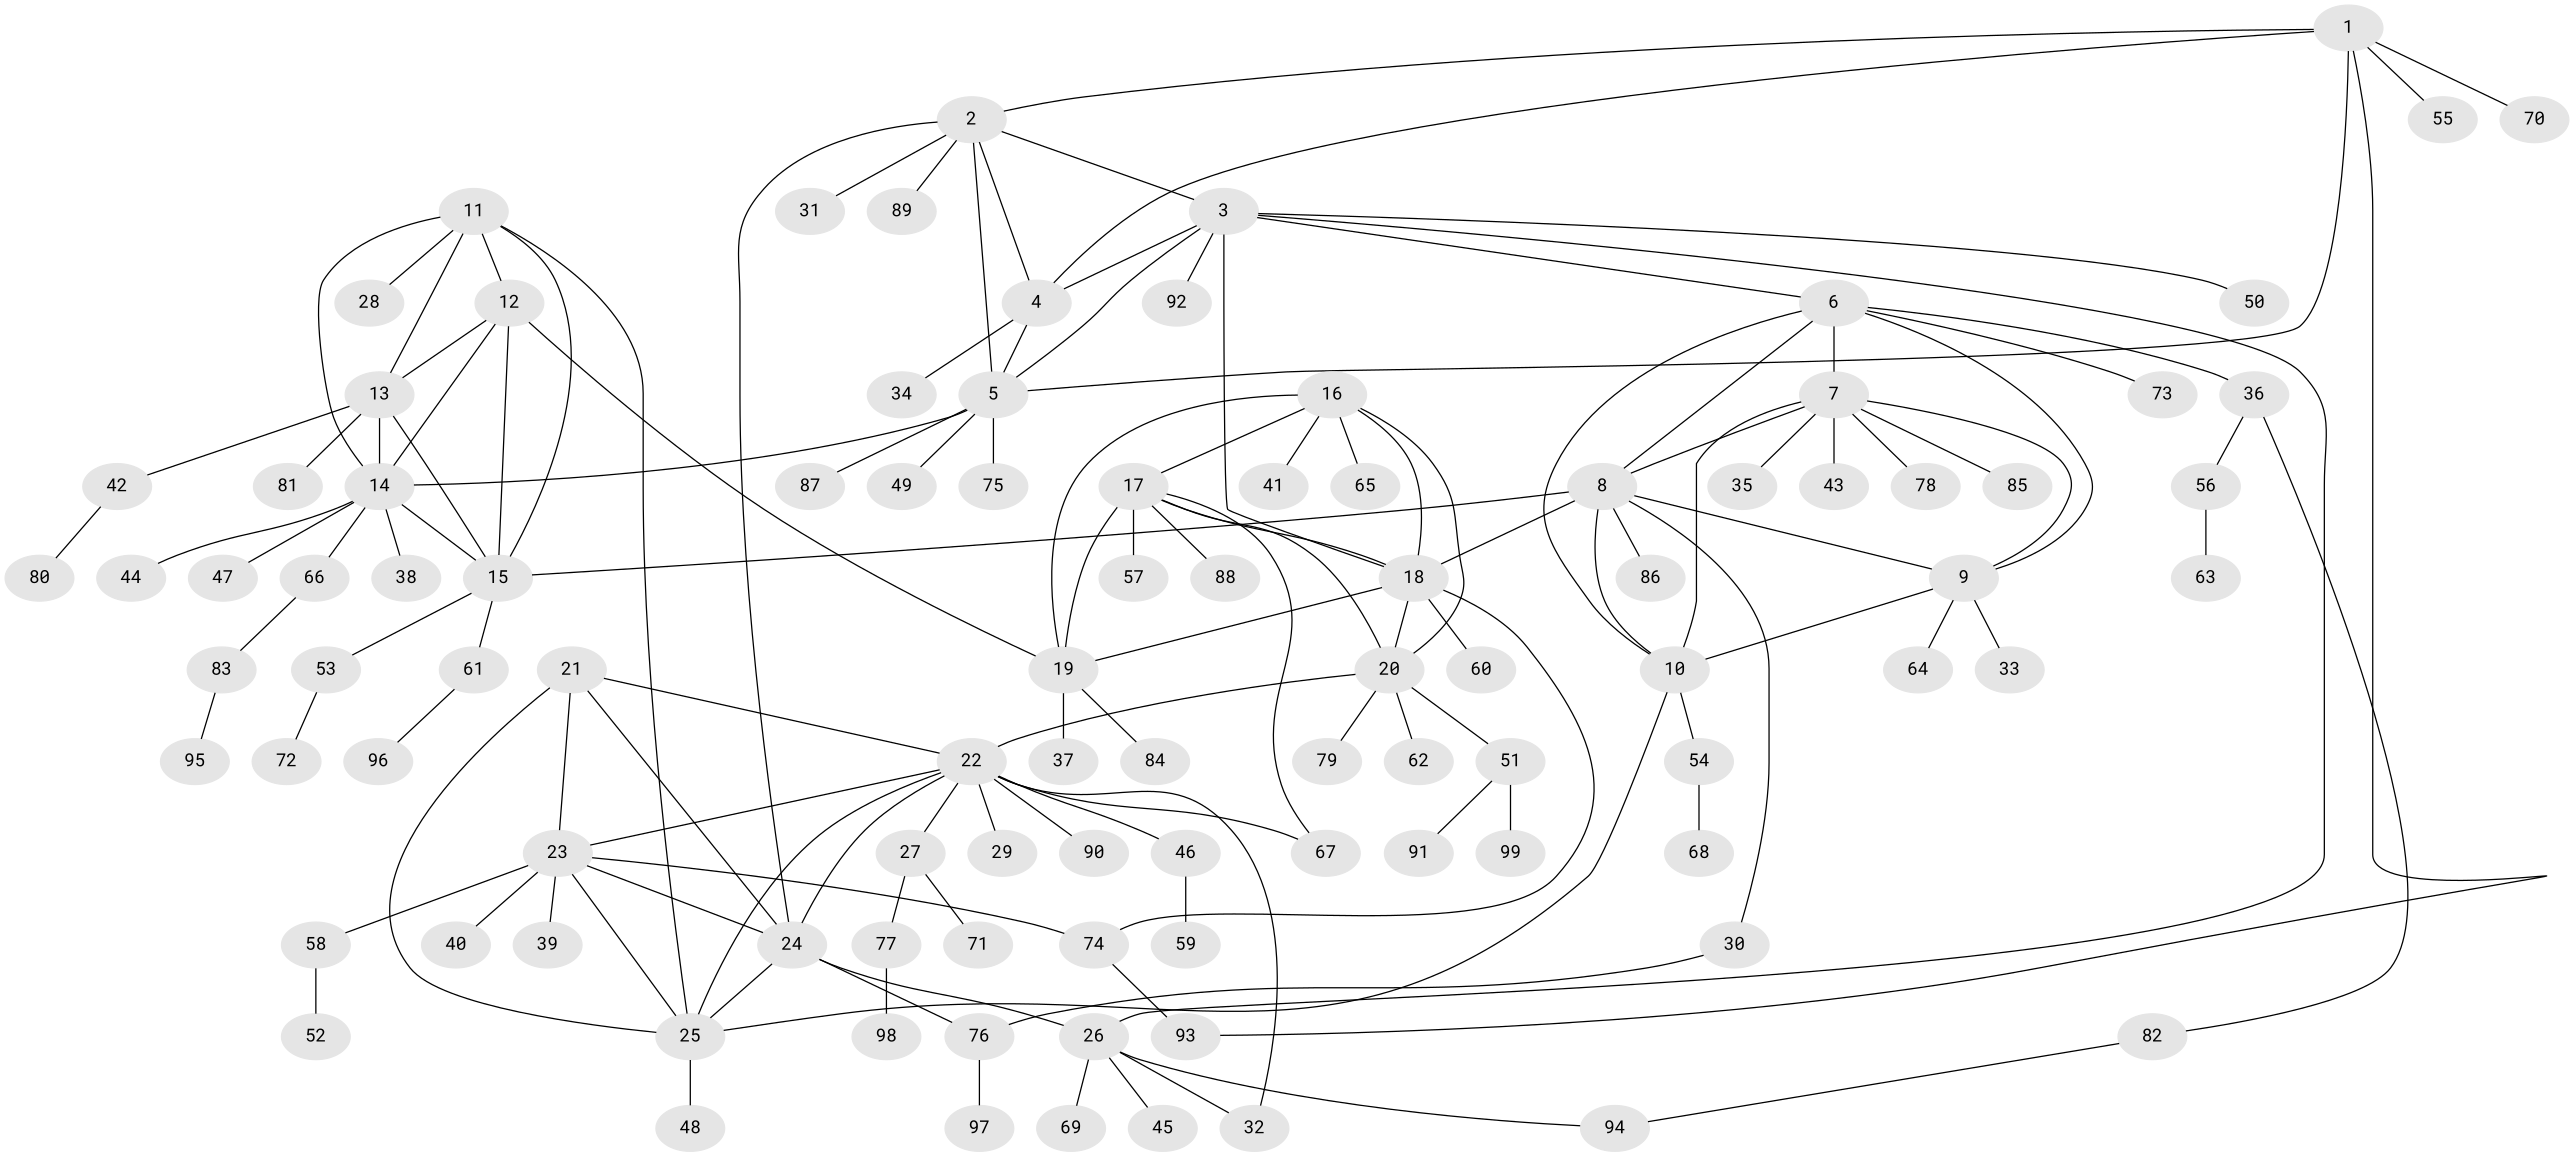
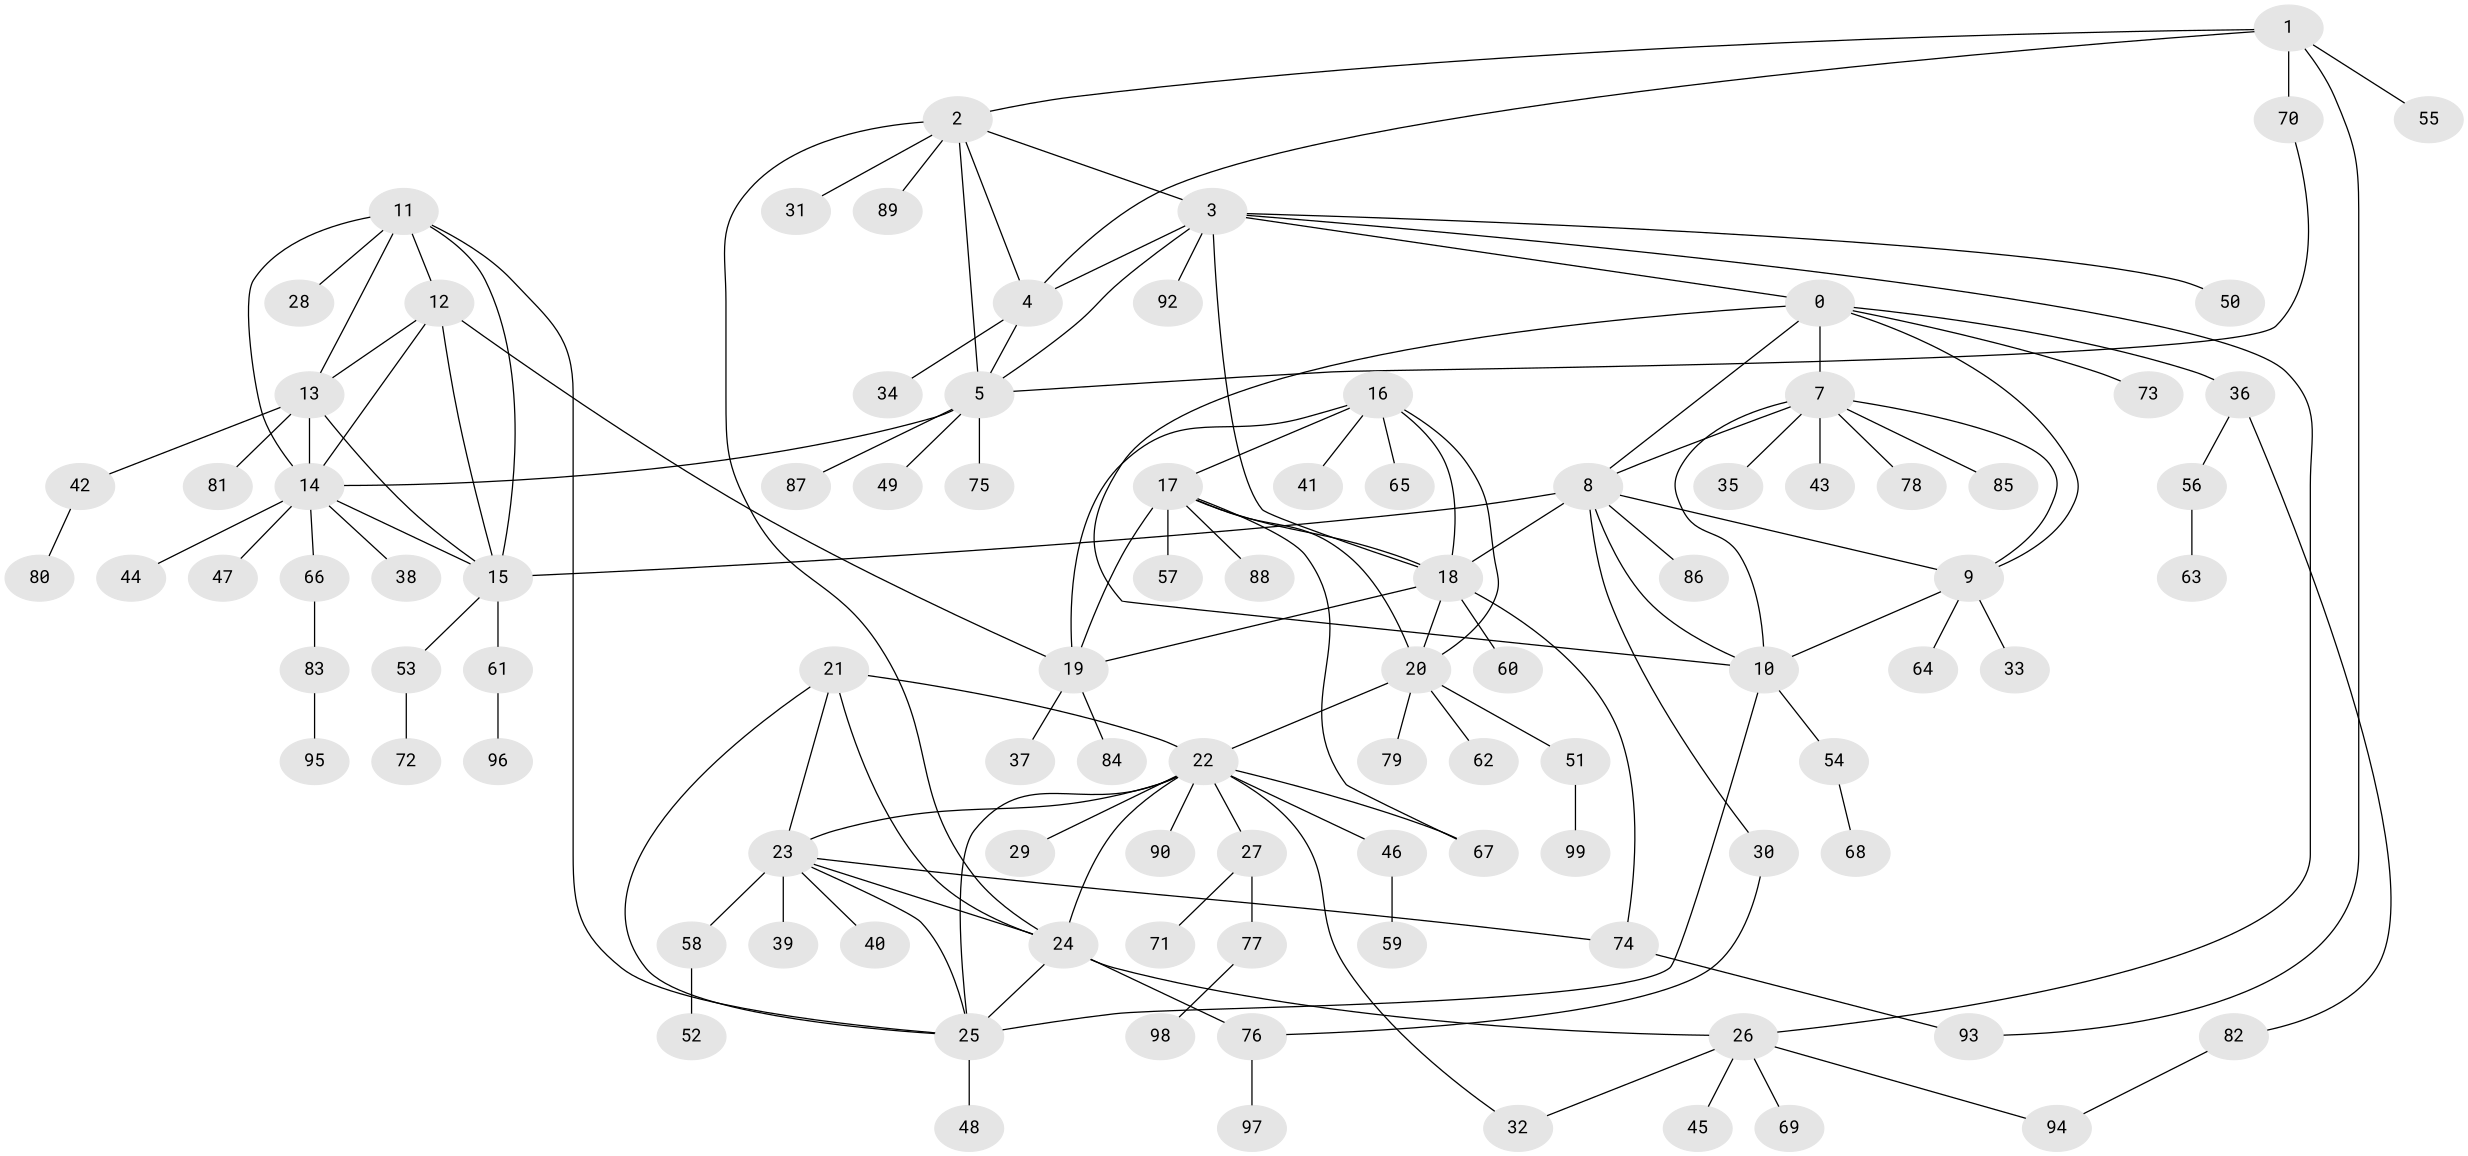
  graph {
    fontname="Roboto Mono"
    node [color=gray90 fontname="Roboto Mono" style=filled]
    edge [fontname="Roboto Mono"]
    1
    2
    4
    5
    55
    70
    93
    3
    24
    31
    89
-   6
+   6 [label=0]
    18
    26
    50
    92
    34
    14
    49
    75
    87
    25
    76
    7
    8
    9
    10
    36
    73
    19
    20
    60
    74
    32
    45
    69
    94
    15
    38
    44
    47
    66
    35
    43
    78
    85
    30
    86
    33
    64
    54
    56
    82
    53
    61
    48
    68
    11
    12
    13
    28
    42
    81
    37
    84
    80
    83
    72
    96
    16
    17
    41
    65
    57
    67
    88
    22
    51
    62
    79
    23
    27
    29
    46
    90
-   91
    99
    21
    39
    40
    58
    71
    77
    59
    52
    97
    98
    63
    95
    1 -- 2
    1 -- 4
-   1 -- 5
+   70 -- 5
    1 -- 55
    1 -- 70
    1 -- 93
    2 -- 4
    2 -- 5
    2 -- 3
    2 -- 24
    2 -- 31
    2 -- 89
    4 -- 5
    4 -- 34
    5 -- 14
    5 -- 49
    5 -- 75
    5 -- 87
    3 -- 4
    3 -- 5
    3 -- 6
    3 -- 18
    3 -- 26
    3 -- 50
    3 -- 92
    24 -- 26
    24 -- 25
    24 -- 76
    6 -- 7
    6 -- 8
    6 -- 9
    6 -- 10
    6 -- 36
    6 -- 73
    18 -- 19
    18 -- 20
    18 -- 60
    18 -- 74
    26 -- 32
    26 -- 45
    26 -- 69
    26 -- 94
    14 -- 15
    14 -- 38
    14 -- 44
    14 -- 47
    14 -- 66
    25 -- 48
    76 -- 97
    7 -- 8
    7 -- 9
    7 -- 10
    7 -- 35
    7 -- 43
    7 -- 78
    7 -- 85
    8 -- 18
    8 -- 9
    8 -- 10
    8 -- 15
    8 -- 30
    8 -- 86
    9 -- 10
    9 -- 33
    9 -- 64
    10 -- 25
    10 -- 54
    36 -- 56
    36 -- 82
    19 -- 37
    19 -- 84
    20 -- 22
    20 -- 51
    20 -- 62
    20 -- 79
    74 -- 93
    15 -- 53
    15 -- 61
    66 -- 83
    30 -- 76
    54 -- 68
    56 -- 63
    82 -- 94
    53 -- 72
    61 -- 96
    11 -- 14
    11 -- 25
    11 -- 15
    11 -- 12
    11 -- 13
    11 -- 28
    12 -- 14
    12 -- 19
    12 -- 15
    12 -- 13
    13 -- 14
    13 -- 15
    13 -- 42
    13 -- 81
    42 -- 80
    83 -- 95
    16 -- 18
    16 -- 19
    16 -- 20
    16 -- 17
    16 -- 41
    16 -- 65
    17 -- 18
    17 -- 19
    17 -- 20
    17 -- 57
    17 -- 67
    17 -- 88
    22 -- 24
    22 -- 25
    22 -- 32
    22 -- 67
    22 -- 23
    22 -- 27
    22 -- 29
    22 -- 46
    22 -- 90
-   51 -- 91
    51 -- 99
    23 -- 24
    23 -- 25
    23 -- 74
    23 -- 39
    23 -- 40
    23 -- 58
    27 -- 71
    27 -- 77
    46 -- 59
    21 -- 24
    21 -- 25
    21 -- 22
    21 -- 23
    58 -- 52
    77 -- 98
  }
